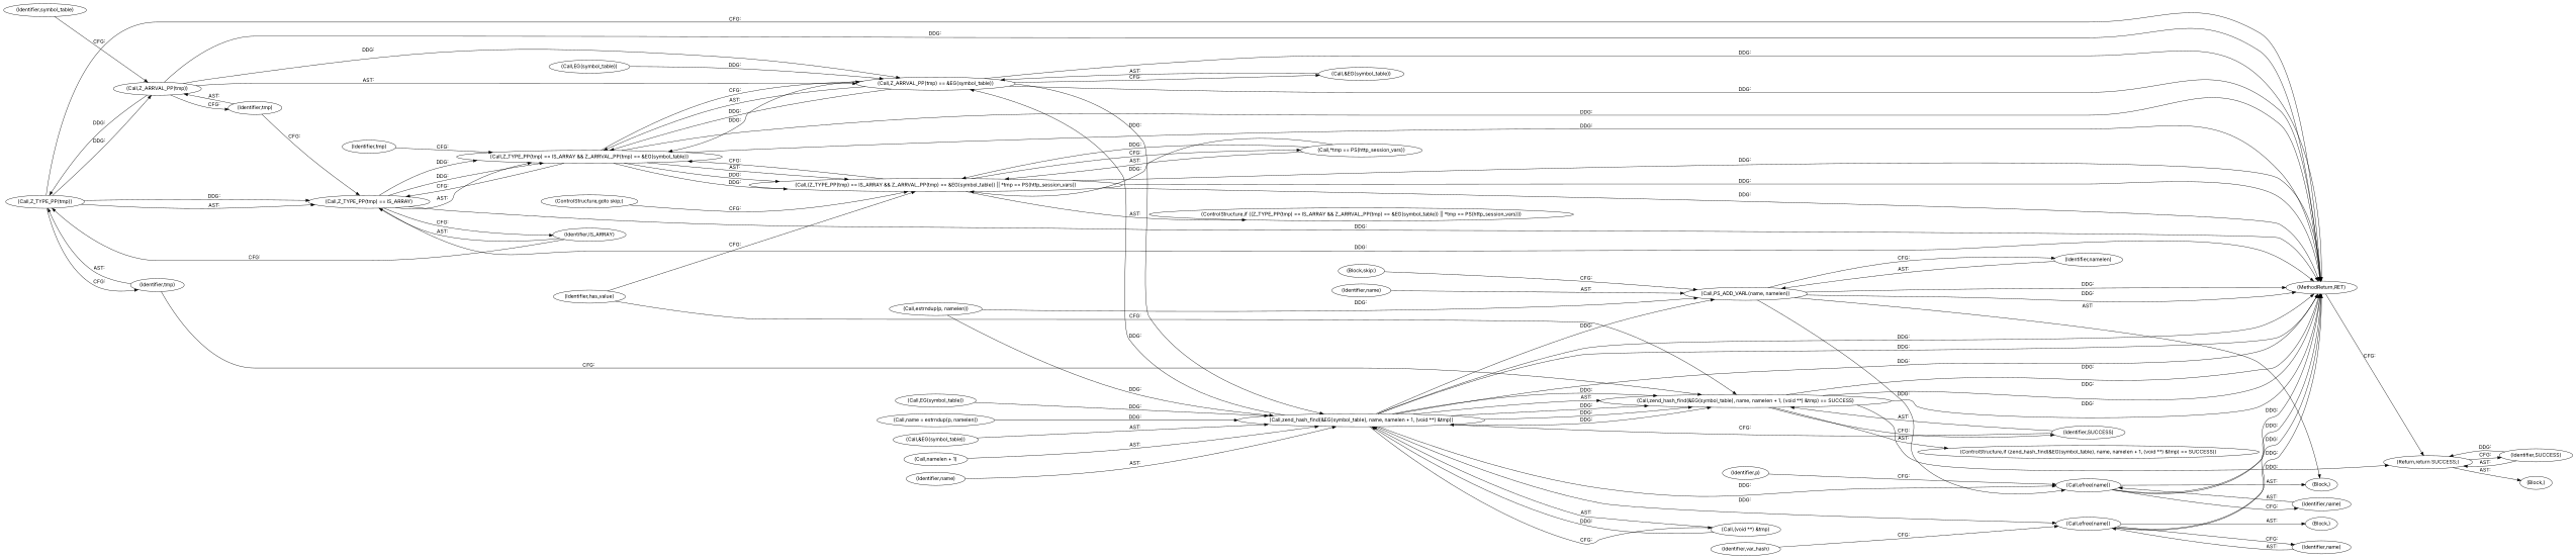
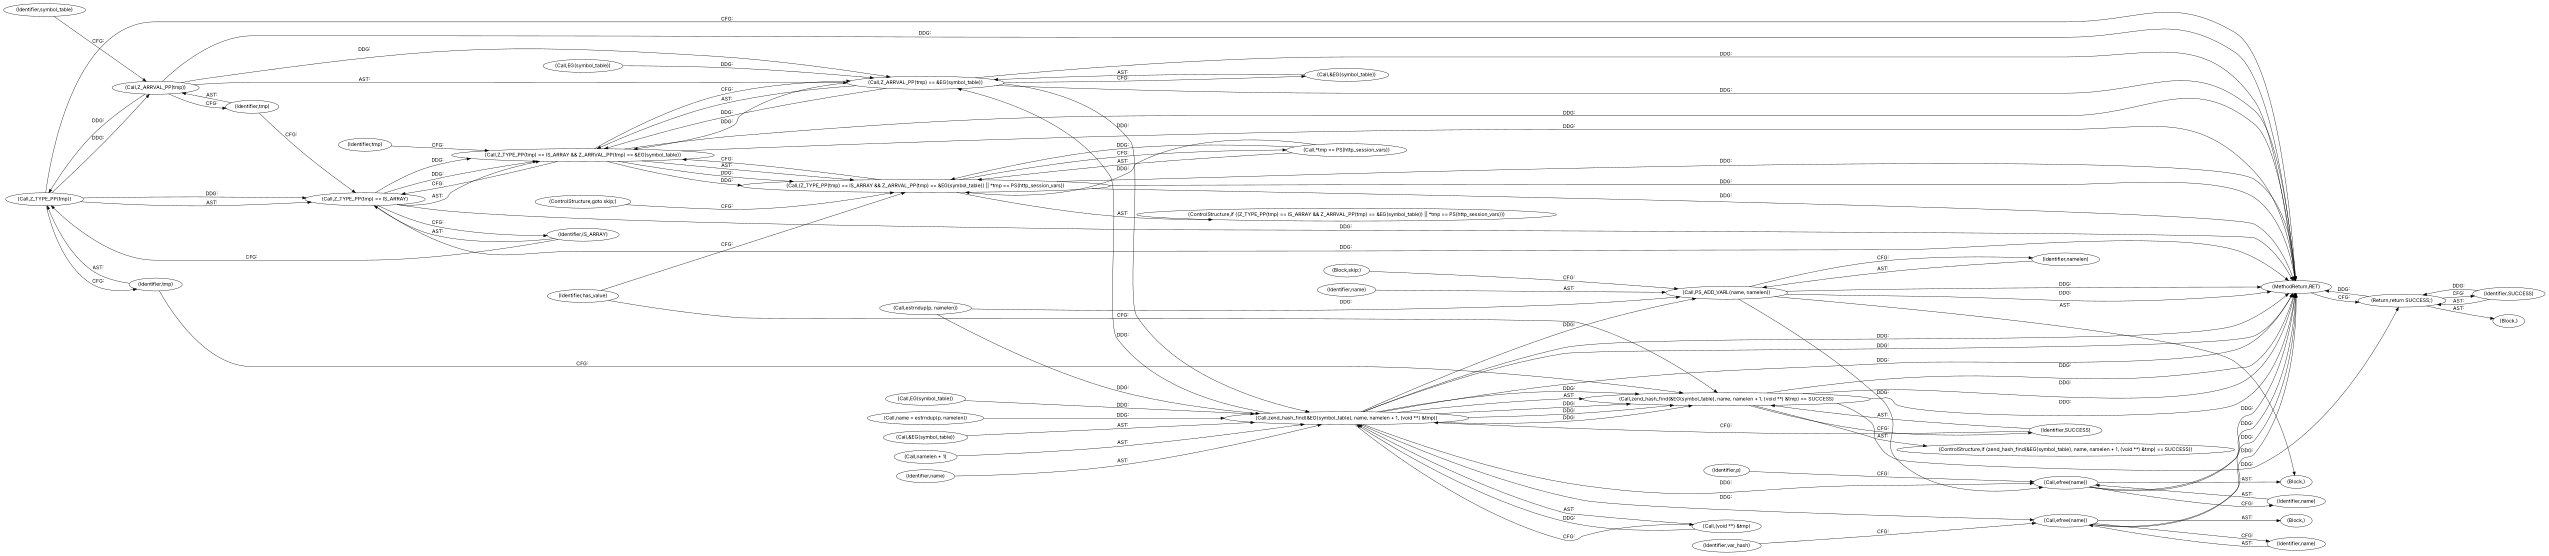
  digraph {
    fontname=Inter
    rankdir=LR
    node [fontname=Inter]
    edge [fontname=Inter]
    n1 [label="(Call,Z_TYPE_PP(tmp))"]
    n2 [label="(Call,Z_ARRVAL_PP(tmp))"]
    n3 [label="(Call,Z_TYPE_PP(tmp) == IS_ARRAY)"]
    n4 [label="(MethodReturn,RET)"]
    n5 [label="(Identifier,tmp)"]
    n6 [label="(Call,Z_ARRVAL_PP(tmp) == &EG(symbol_table))"]
    n7 [label="(Identifier,tmp)"]
    n8 [label="(Call,Z_TYPE_PP(tmp) == IS_ARRAY && Z_ARRVAL_PP(tmp) == &EG(symbol_table))"]
    n9 [label="(Identifier,IS_ARRAY)"]
    n10 [label="(Return,return SUCCESS;)"]
    n11 [label="(Call,zend_hash_find(&EG(symbol_table), name, namelen + 1, (void **) &tmp) == SUCCESS)"]
    n12 [label="(Call,zend_hash_find(&EG(symbol_table), name, namelen + 1, (void **) &tmp))"]
    n13 [label="(Call,&EG(symbol_table))"]
    n14 [label="(Call,(Z_TYPE_PP(tmp) == IS_ARRAY && Z_ARRVAL_PP(tmp) == &EG(symbol_table)) || *tmp == PS(http_session_vars))"]
    n15 [label="(Call,*tmp == PS(http_session_vars))"]
    n16 [label="(ControlStructure,if ((Z_TYPE_PP(tmp) == IS_ARRAY && Z_ARRVAL_PP(tmp) == &EG(symbol_table)) || *tmp == PS(http_session_vars)))"]
    n17 [label="(Call,efree(name))"]
    n18 [label="(Call,PS_ADD_VARL(name, namelen))"]
    n19 [label="(Call,efree(name))"]
    n20 [label="(Call,(void **) &tmp)"]
    n21 [label="(Identifier,SUCCESS)"]
    n22 [label="(ControlStructure,if (zend_hash_find(&EG(symbol_table), name, namelen + 1, (void **) &tmp) == SUCCESS))"]
    n23 [label="(Identifier,name)"]
    n24 [label="(Block,)"]
    n25 [label="(Identifier,namelen)"]
    n26 [label="(Block,)"]
    n27 [label="(Identifier,name)"]
    n28 [label="(Identifier,SUCCESS)"]
    n29 [label="(Block,)"]
    n30 [label="(ControlStructure,goto skip;)"]
    n31 [label="(Call,EG(symbol_table))"]
    n32 [label="(Call,name = estrndup(p, namelen))"]
    n33 [label="(Identifier,has_value)"]
    n34 [label="(Block,skip:)"]
    n35 [label="(Call,&EG(symbol_table))"]
    n36 [label="(Identifier,tmp)"]
    n37 [label="(Identifier,p)"]
    n38 [label="(Identifier,name)"]
    n39 [label="(Identifier,var_hash)"]
    n40 [label="(Call,namelen + 1)"]
    n41 [label="(Identifier,symbol_table)"]
    n42 [label="(Call,EG(symbol_table))"]
    n43 [label="(Call,estrndup(p, namelen))"]
    n44 [label="(Identifier,name)"]
    n1 -> n2 [label="DDG: "]
    n1 -> n3 [label="AST: "]
    n1 -> n3 [label="DDG: "]
    n1 -> n4 [label="CFG: "]
    n1 -> n5 [label="CFG: "]
    n2 -> n1 [label="DDG: "]
    n2 -> n4 [label="DDG: "]
    n2 -> n6 [label="AST: "]
    n2 -> n6 [label="DDG: "]
    n2 -> n7 [label="CFG: "]
    n3 -> n4 [label="DDG: "]
    n3 -> n4 [label="DDG: "]
    n3 -> n8 [label="AST: "]
    n3 -> n8 [label="DDG: "]
    n3 -> n8 [label="DDG: "]
    n3 -> n9 [label="CFG: "]
    n4 -> n10 [label="CFG: "]
    n5 -> n1 [label="AST: "]
    n5 -> n11 [label="CFG: "]
    n6 -> n4 [label="DDG: "]
    n6 -> n4 [label="DDG: "]
    n6 -> n8 [label="AST: "]
    n6 -> n8 [label="DDG: "]
    n6 -> n8 [label="DDG: "]
    n6 -> n12 [label="DDG: "]
    n6 -> n13 [label="CFG: "]
    n7 -> n2 [label="AST: "]
    n7 -> n3 [label="CFG: "]
    n8 -> n3 [label="CFG: "]
    n8 -> n4 [label="DDG: "]
    n8 -> n4 [label="DDG: "]
    n8 -> n6 [label="CFG: "]
    n8 -> n14 [label="AST: "]
    n8 -> n14 [label="DDG: "]
    n8 -> n14 [label="DDG: "]
    n9 -> n1 [label="CFG: "]
    n9 -> n3 [label="AST: "]
+   n10 -> n4 [label="DDG: "]
    n10 -> n28 [label="CFG: "]
    n10 -> n29 [label="AST: "]
    n11 -> n4 [label="DDG: "]
    n11 -> n4 [label="DDG: "]
    n11 -> n4 [label="DDG: "]
    n11 -> n10 [label="DDG: "]
    n11 -> n21 [label="CFG: "]
    n11 -> n22 [label="AST: "]
    n12 -> n4 [label="DDG: "]
    n12 -> n4 [label="DDG: "]
    n12 -> n4 [label="DDG: "]
    n12 -> n6 [label="DDG: "]
    n12 -> n11 [label="AST: "]
    n12 -> n11 [label="DDG: "]
    n12 -> n11 [label="DDG: "]
    n12 -> n11 [label="DDG: "]
    n12 -> n11 [label="DDG: "]
    n12 -> n17 [label="DDG: "]
    n12 -> n18 [label="DDG: "]
    n12 -> n19 [label="DDG: "]
    n12 -> n20 [label="CFG: "]
    n13 -> n6 [label="AST: "]
    n14 -> n4 [label="DDG: "]
    n14 -> n4 [label="DDG: "]
    n14 -> n4 [label="DDG: "]
    n14 -> n8 [label="CFG: "]
    n14 -> n15 [label="CFG: "]
    n14 -> n16 [label="AST: "]
    n15 -> n14 [label="AST: "]
    n15 -> n14 [label="DDG: "]
    n15 -> n14 [label="DDG: "]
    n17 -> n4 [label="DDG: "]
    n17 -> n4 [label="DDG: "]
    n17 -> n23 [label="CFG: "]
    n17 -> n24 [label="AST: "]
    n18 -> n4 [label="DDG: "]
    n18 -> n4 [label="DDG: "]
    n18 -> n19 [label="DDG: "]
    n18 -> n25 [label="CFG: "]
    n18 -> n26 [label="AST: "]
    n19 -> n4 [label="DDG: "]
    n19 -> n4 [label="DDG: "]
    n19 -> n26 [label="AST: "]
    n19 -> n27 [label="CFG: "]
    n20 -> n12 [label="AST: "]
    n20 -> n12 [label="DDG: "]
    n21 -> n11 [label="AST: "]
    n21 -> n12 [label="CFG: "]
    n23 -> n17 [label="AST: "]
    n25 -> n18 [label="AST: "]
    n27 -> n19 [label="AST: "]
    n28 -> n10 [label="AST: "]
    n28 -> n10 [label="DDG: "]
    n30 -> n14 [label="CFG: "]
    n31 -> n12 [label="DDG: "]
    n32 -> n12 [label="DDG: "]
    n33 -> n11 [label="CFG: "]
    n33 -> n14 [label="CFG: "]
    n34 -> n18 [label="CFG: "]
    n35 -> n12 [label="AST: "]
    n36 -> n8 [label="CFG: "]
    n37 -> n19 [label="CFG: "]
    n38 -> n18 [label="AST: "]
    n39 -> n17 [label="CFG: "]
    n40 -> n12 [label="AST: "]
    n41 -> n2 [label="CFG: "]
    n42 -> n6 [label="DDG: "]
    n43 -> n12 [label="DDG: "]
    n43 -> n18 [label="DDG: "]
    n44 -> n12 [label="AST: "]
  }
